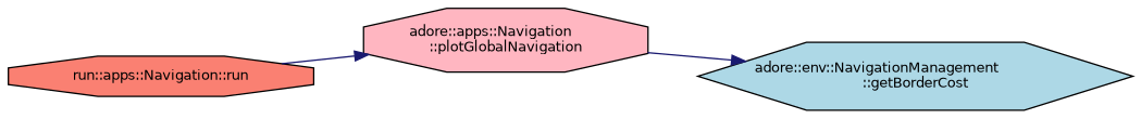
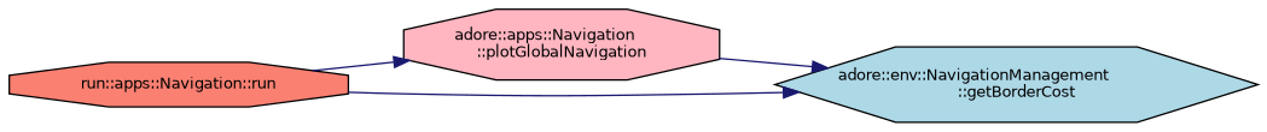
  digraph {
    rankdir=RL
    node [color=black fontname=Helvetica fontsize=10 shape=octagon style=filled]
    edge [color=midnightblue dir=back fontname=Helvetica fontsize=10 labelfontname=Helvetica labelfontsize=10 style=solid]
    n1 [fillcolor=lightblue fontcolor=black height=0.2 label="adore::env::NavigationManagement\l::getBorderCost" shape=hexagon width=0.4]
    n2 [fillcolor=lightpink height=0.2 label="adore::apps::Navigation\l::plotGlobalNavigation" width=0.4]
    n3 [fillcolor=salmon height=0.2 label="run::apps::Navigation::run" width=0.4]
    n1 -> n2
+   n1 -> n3
    n2 -> n3
  }
